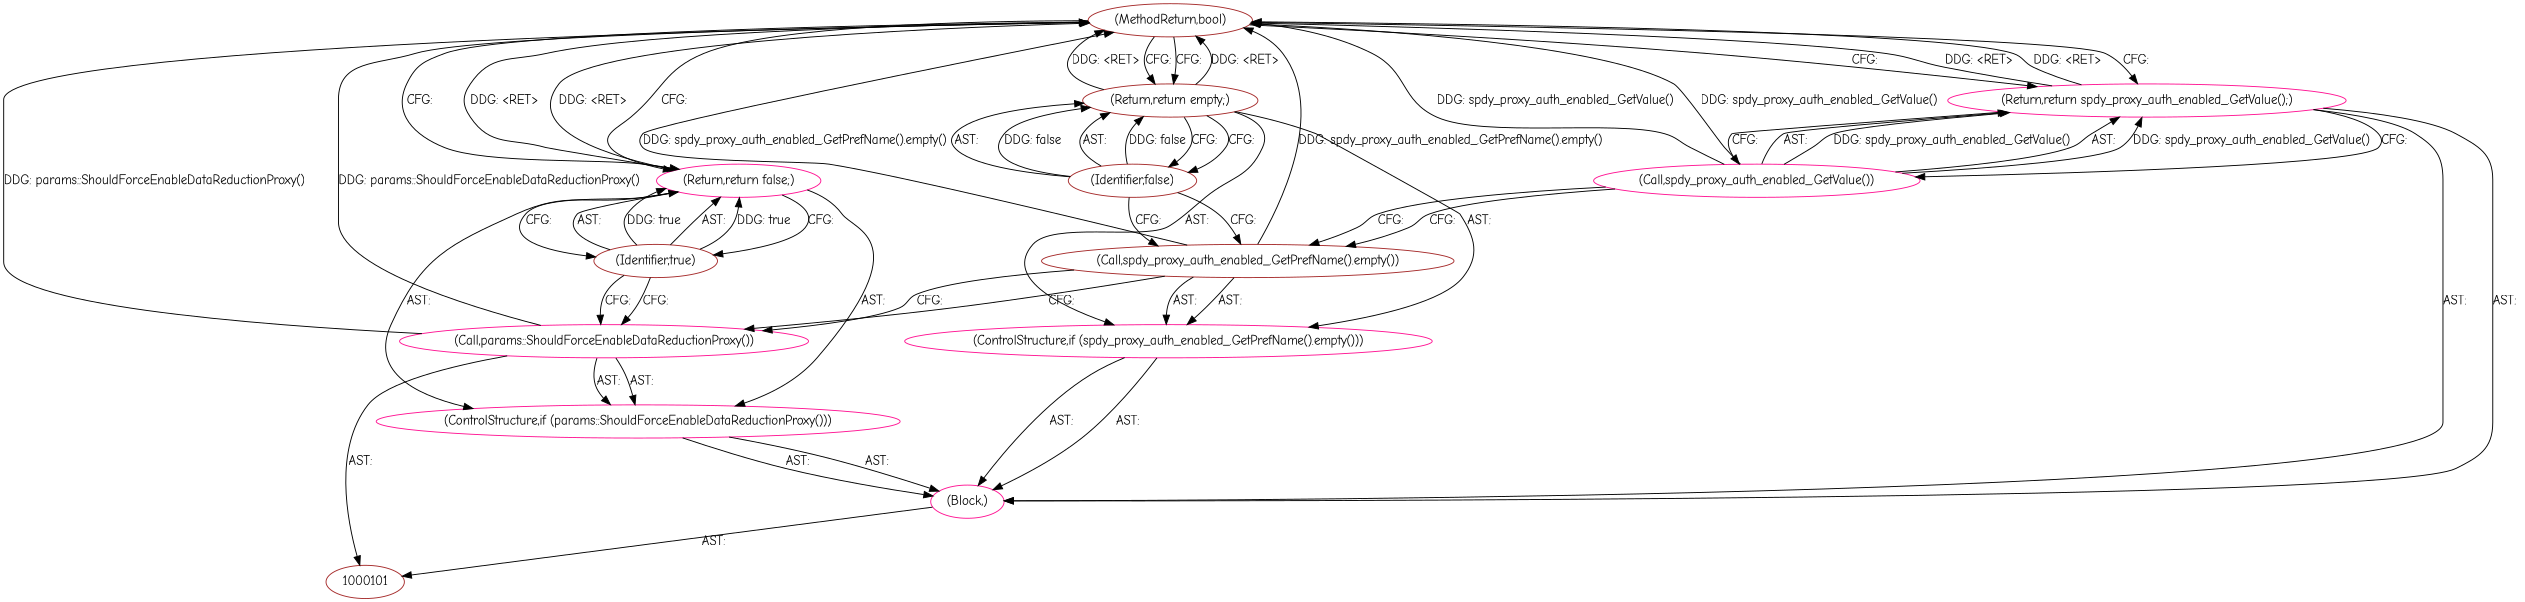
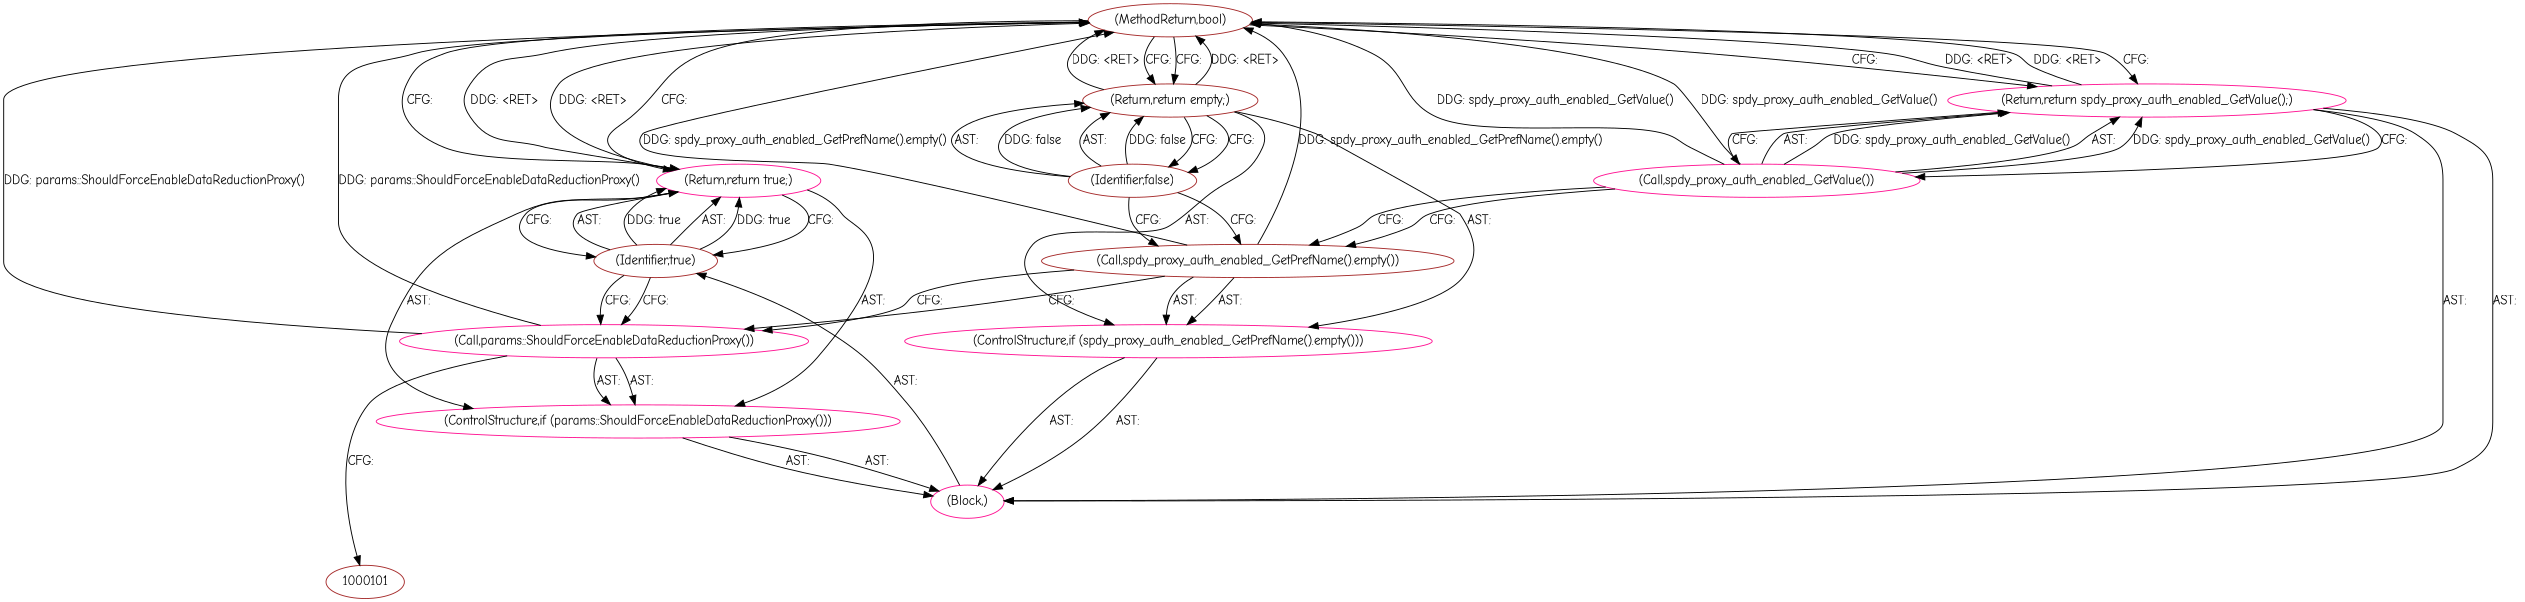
  digraph {
    fontname="Comic Neue"
    node [color=deeppink fontname="Comic Neue"]
    edge [fontname="Comic Neue"]
    n1 [color=brown label="(MethodReturn,bool)"]
-   n2 [label="(Return,return false;)"]
+   n2 [label="(Return,return true;)"]
    n3 [color=brown label="(Return,return empty;)"]
    n4 [label="(Return,return spdy_proxy_auth_enabled_.GetValue();)"]
    n5 [label="(ControlStructure,if (params::ShouldForceEnableDataReductionProxy()))"]
    n6 [color=brown label="(Identifier,true)"]
    n7 [label="(ControlStructure,if (spdy_proxy_auth_enabled_.GetPrefName().empty()))"]
    n8 [color=brown label="(Identifier,false)"]
    n9 [label="(Block,)"]
    n10 [label="(Call,spdy_proxy_auth_enabled_.GetValue())"]
    1000101 [color=brown]
    n12 [label="(Call,params::ShouldForceEnableDataReductionProxy())"]
    n13 [color=brown label="(Call,spdy_proxy_auth_enabled_.GetPrefName().empty())"]
    n1 -> n2 [label="CFG: "]
    n1 -> n2 [label="CFG: "]
    n1 -> n3 [label="CFG: "]
    n1 -> n3 [label="CFG: "]
    n1 -> n4 [label="CFG: "]
    n1 -> n4 [label="CFG: "]
    n2 -> n1 [label="DDG: <RET>"]
    n2 -> n1 [label="DDG: <RET>"]
    n2 -> n5 [label="AST: "]
    n2 -> n5 [label="AST: "]
    n2 -> n6 [label="CFG: "]
    n2 -> n6 [label="CFG: "]
    n3 -> n1 [label="DDG: <RET>"]
    n3 -> n1 [label="DDG: <RET>"]
    n3 -> n7 [label="AST: "]
    n3 -> n7 [label="AST: "]
    n3 -> n8 [label="CFG: "]
    n3 -> n8 [label="CFG: "]
    n4 -> n1 [label="DDG: <RET>"]
    n4 -> n1 [label="DDG: <RET>"]
    n4 -> n9 [label="AST: "]
    n4 -> n9 [label="AST: "]
    n4 -> n10 [label="CFG: "]
    n4 -> n10 [label="CFG: "]
    n5 -> n9 [label="AST: "]
    n5 -> n9 [label="AST: "]
    n6 -> n2 [label="AST: "]
    n6 -> n2 [label="DDG: true"]
    n6 -> n2 [label="AST: "]
    n6 -> n2 [label="DDG: true"]
    n6 -> n12 [label="CFG: "]
    n6 -> n12 [label="CFG: "]
    n7 -> n9 [label="AST: "]
    n7 -> n9 [label="AST: "]
    n8 -> n3 [label="AST: "]
    n8 -> n3 [label="DDG: false"]
    n8 -> n3 [label="AST: "]
    n8 -> n3 [label="DDG: false"]
    n8 -> n13 [label="CFG: "]
    n8 -> n13 [label="CFG: "]
-   n9 -> 1000101 [label="AST: "]
+   n9 -> n6 [label="AST: "]
    n10 -> n1 [label="DDG: spdy_proxy_auth_enabled_.GetValue()"]
    n10 -> n1 [label="DDG: spdy_proxy_auth_enabled_.GetValue()"]
    n10 -> n4 [label="AST: "]
    n10 -> n4 [label="DDG: spdy_proxy_auth_enabled_.GetValue()"]
    n10 -> n4 [label="AST: "]
    n10 -> n4 [label="DDG: spdy_proxy_auth_enabled_.GetValue()"]
    n10 -> n13 [label="CFG: "]
    n10 -> n13 [label="CFG: "]
    n12 -> n1 [label="DDG: params::ShouldForceEnableDataReductionProxy()"]
    n12 -> n1 [label="DDG: params::ShouldForceEnableDataReductionProxy()"]
    n12 -> n5 [label="AST: "]
    n12 -> n5 [label="AST: "]
-   n12 -> 1000101 [label="AST: "]
+   n12 -> 1000101 [label="CFG: "]
    n13 -> n1 [label="DDG: spdy_proxy_auth_enabled_.GetPrefName().empty()"]
    n13 -> n1 [label="DDG: spdy_proxy_auth_enabled_.GetPrefName().empty()"]
    n13 -> n7 [label="AST: "]
    n13 -> n7 [label="AST: "]
    n13 -> n12 [label="CFG: "]
    n13 -> n12 [label="CFG: "]
  }
